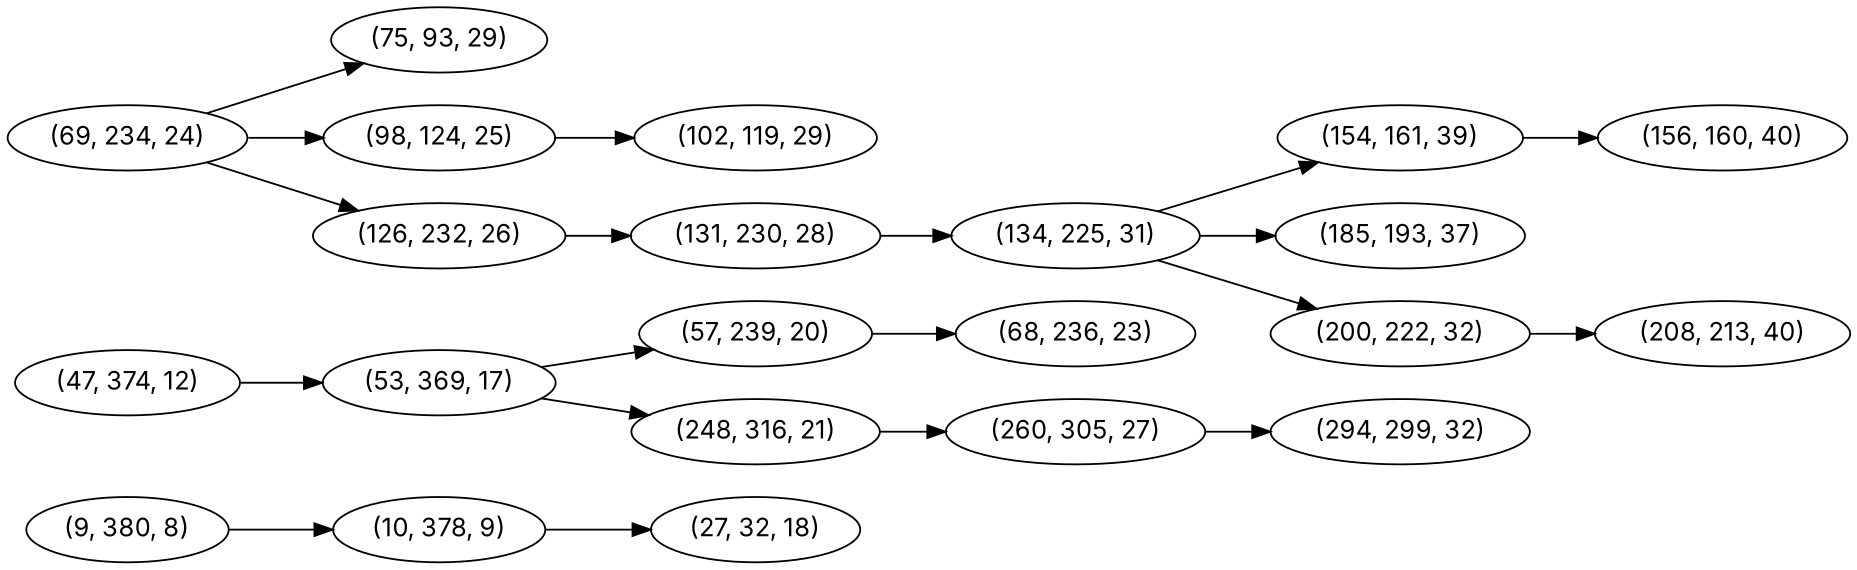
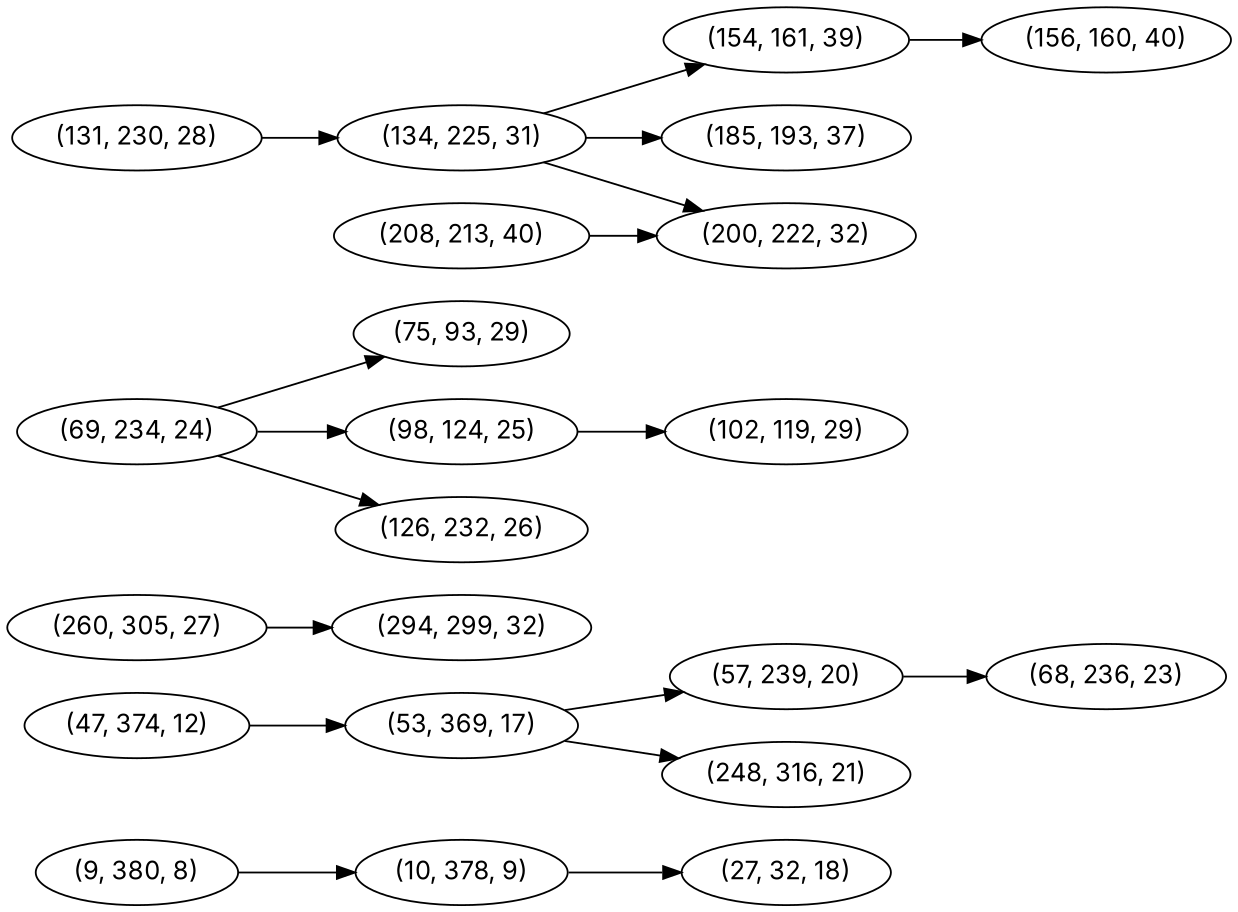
  digraph {
    fontname=Inter
    rankdir=LR
    node [fontname=Inter]
    edge [fontname=Inter]
    "(9, 380, 8)"
    "(10, 378, 9)"
    "(27, 32, 18)"
    "(47, 374, 12)"
    "(53, 369, 17)"
    "(57, 239, 20)"
    "(248, 316, 21)"
    "(68, 236, 23)"
    "(260, 305, 27)"
    "(69, 234, 24)"
    "(75, 93, 29)"
    "(98, 124, 25)"
    "(126, 232, 26)"
    "(102, 119, 29)"
    "(131, 230, 28)"
    "(134, 225, 31)"
    "(154, 161, 39)"
    "(185, 193, 37)"
    "(200, 222, 32)"
    "(156, 160, 40)"
    "(208, 213, 40)"
    "(294, 299, 32)"
    "(9, 380, 8)" -> "(10, 378, 9)"
    "(10, 378, 9)" -> "(27, 32, 18)"
    "(47, 374, 12)" -> "(53, 369, 17)"
    "(53, 369, 17)" -> "(57, 239, 20)"
    "(53, 369, 17)" -> "(248, 316, 21)"
    "(57, 239, 20)" -> "(68, 236, 23)"
-   "(248, 316, 21)" -> "(260, 305, 27)"
    "(260, 305, 27)" -> "(294, 299, 32)"
    "(69, 234, 24)" -> "(75, 93, 29)"
    "(69, 234, 24)" -> "(98, 124, 25)"
    "(69, 234, 24)" -> "(126, 232, 26)"
    "(98, 124, 25)" -> "(102, 119, 29)"
-   "(126, 232, 26)" -> "(131, 230, 28)"
    "(131, 230, 28)" -> "(134, 225, 31)"
    "(134, 225, 31)" -> "(154, 161, 39)"
    "(134, 225, 31)" -> "(185, 193, 37)"
    "(134, 225, 31)" -> "(200, 222, 32)"
    "(154, 161, 39)" -> "(156, 160, 40)"
-   "(200, 222, 32)" -> "(208, 213, 40)"
+   "(208, 213, 40)" -> "(200, 222, 32)"
  }
